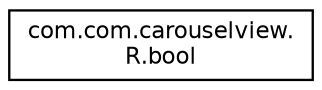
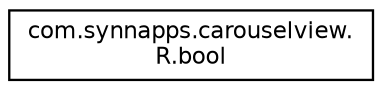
  digraph {
    rankdir=LR
-   n1 [color=black fillcolor=white fontname=Helvetica fontsize=10 height=0.2 label="com.com.carouselview.\lR.bool" shape=record style=filled width=0.4]
+   n1 [color=black fillcolor=white fontname=Helvetica fontsize=10 height=0.2 label="com.synnapps.carouselview.\lR.bool" shape=record style=filled width=0.4]
  }
